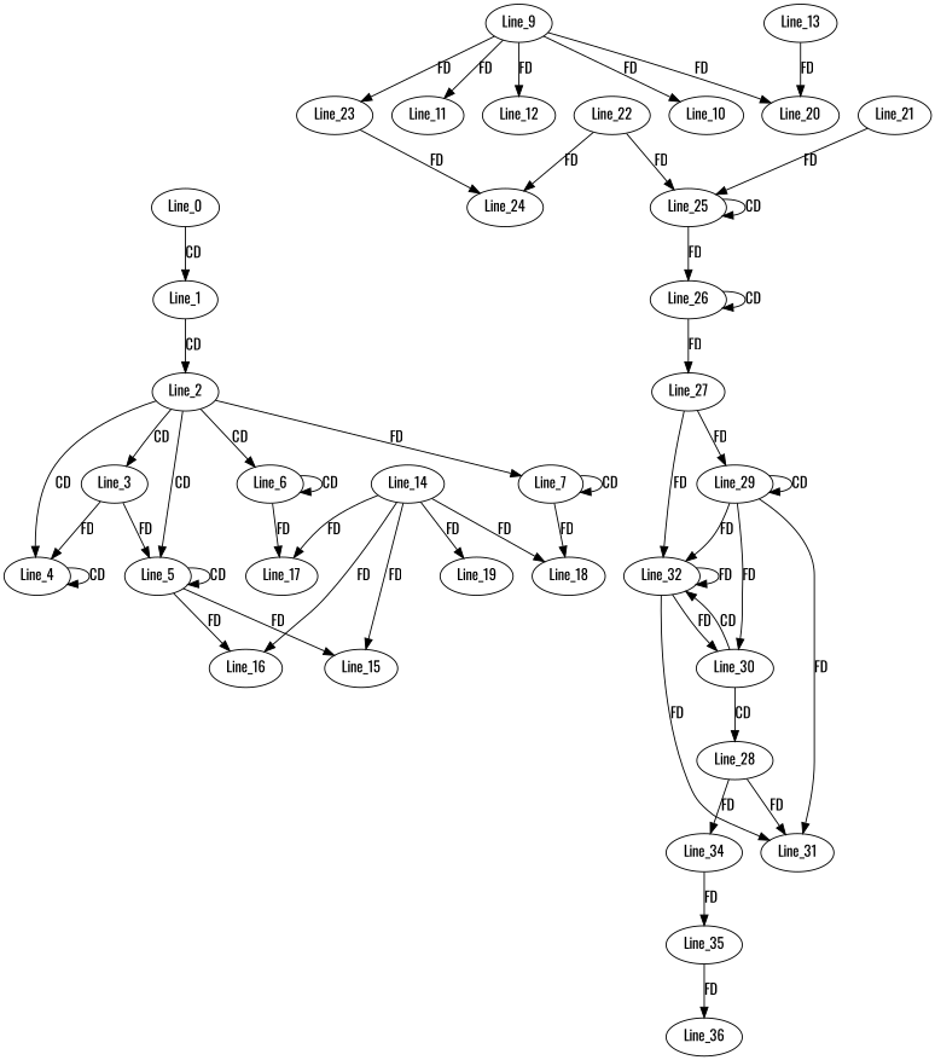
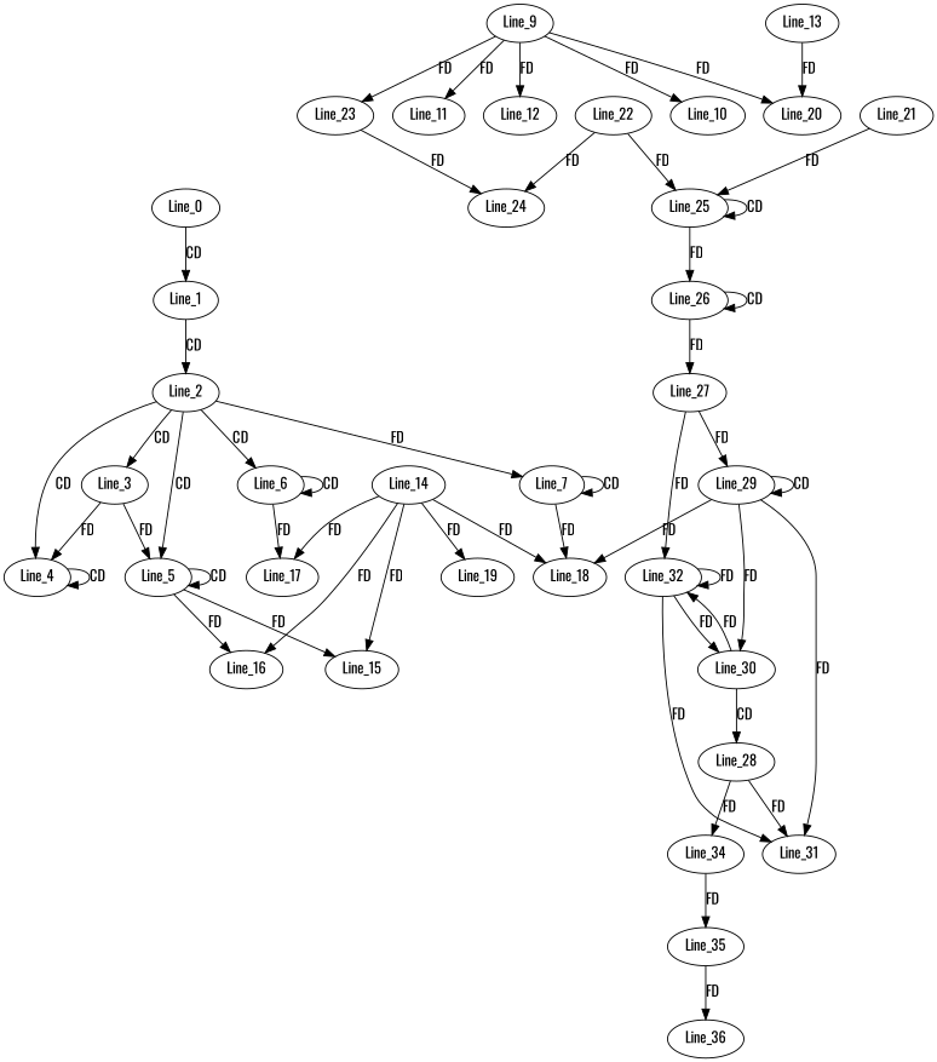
  digraph {
    fontname=Oswald
    node [fontname=Oswald]
    edge [fontname=Oswald]
    Line_0
    Line_1
    Line_2
    Line_3
    Line_4
    Line_5
    Line_6
    Line_7
    Line_15
    Line_16
    Line_17
    Line_18
    Line_9
    Line_10
    Line_11
    Line_12
    Line_20
    Line_23
    Line_24
    Line_14
    Line_19
    Line_13
    Line_22
    Line_25
    Line_26
    Line_27
    Line_21
    Line_29
    Line_32
    Line_30
    Line_31
    Line_28
    Line_34
    Line_35
    Line_36
    Line_0 -> Line_1 [label=CD]
    Line_1 -> Line_2 [label=CD]
    Line_2 -> Line_3 [label=CD]
    Line_2 -> Line_4 [label=CD]
    Line_2 -> Line_5 [label=CD]
    Line_2 -> Line_6 [label=CD]
    Line_2 -> Line_7 [label=FD]
    Line_3 -> Line_4 [label=FD]
    Line_3 -> Line_5 [label=FD]
    Line_4 -> Line_4 [label=CD]
    Line_5 -> Line_5 [label=CD]
    Line_5 -> Line_15 [label=FD]
    Line_5 -> Line_16 [label=FD]
    Line_6 -> Line_6 [label=CD]
    Line_6 -> Line_17 [label=FD]
    Line_7 -> Line_7 [label=CD]
    Line_7 -> Line_18 [label=FD]
    Line_9 -> Line_10 [label=FD]
    Line_9 -> Line_11 [label=FD]
    Line_9 -> Line_12 [label=FD]
    Line_9 -> Line_20 [label=FD]
    Line_9 -> Line_23 [label=FD]
    Line_23 -> Line_24 [label=FD]
    Line_14 -> Line_15 [label=FD]
    Line_14 -> Line_16 [label=FD]
    Line_14 -> Line_17 [label=FD]
    Line_14 -> Line_18 [label=FD]
    Line_14 -> Line_19 [label=FD]
    Line_13 -> Line_20 [label=FD]
    Line_22 -> Line_24 [label=FD]
    Line_22 -> Line_25 [label=FD]
    Line_25 -> Line_25 [label=CD]
    Line_25 -> Line_26 [label=FD]
    Line_26 -> Line_26 [label=CD]
    Line_26 -> Line_27 [label=FD]
    Line_27 -> Line_29 [label=FD]
    Line_27 -> Line_32 [label=FD]
    Line_21 -> Line_25 [label=FD]
    Line_29 -> Line_29 [label=CD]
-   Line_29 -> Line_32 [label=FD]
+   Line_29 -> Line_18 [label=FD]
    Line_29 -> Line_30 [label=FD]
    Line_29 -> Line_31 [label=FD]
    Line_32 -> Line_32 [label=FD]
    Line_32 -> Line_30 [label=FD]
    Line_32 -> Line_31 [label=FD]
-   Line_30 -> Line_32 [label=CD]
+   Line_30 -> Line_32 [label=FD]
    Line_30 -> Line_28 [label=CD]
    Line_28 -> Line_31 [label=FD]
    Line_28 -> Line_34 [label=FD]
    Line_34 -> Line_35 [label=FD]
    Line_35 -> Line_36 [label=FD]
  }
